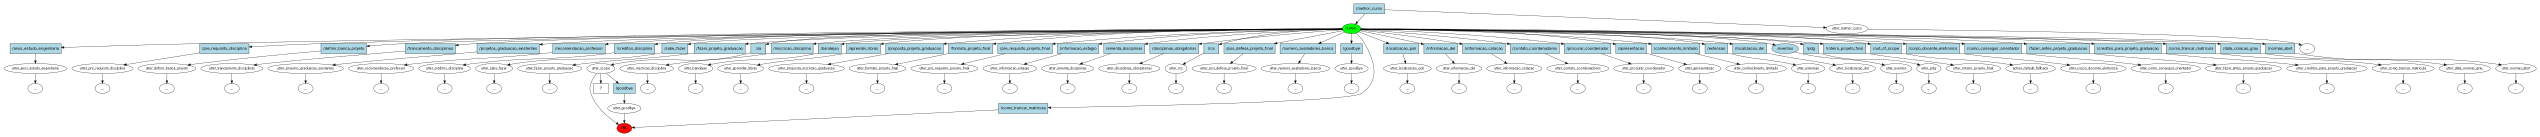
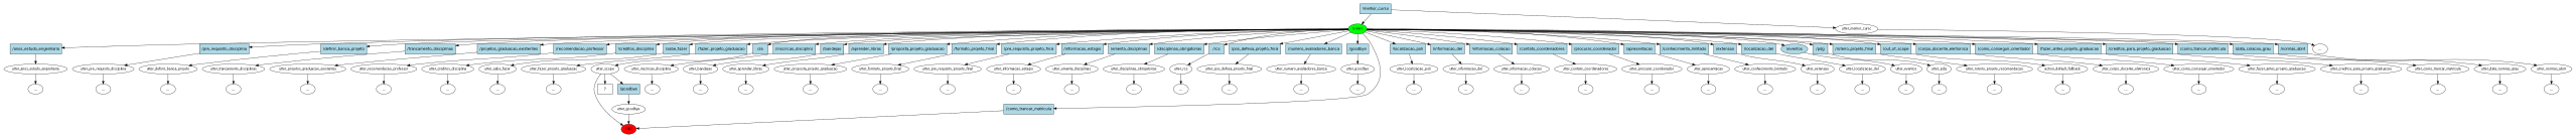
  digraph {
    fontname=Inter
    node [fontname=Inter]
    edge [fontname=Inter]
    n1 [fillcolor=green fontsize=12 label=START style=filled]
    n2 [fillcolor=lightblue label="\/anos_estudo_engenharia" shape=rect style=filled]
    n3 [fillcolor=lightblue label="\/pre_requisito_disciplina" shape=rect style=filled]
    n4 [fillcolor=lightblue label="\/definir_banca_projeto" shape=rect style=filled]
    n5 [fillcolor=lightblue label="\/trancamento_disciplinas" shape=rect style=filled]
    n6 [fillcolor=lightblue label="\/projetos_graduacao_existentes" shape=rect style=filled]
    n7 [fillcolor=lightblue label="\/recomendacao_professor" shape=rect style=filled]
    n8 [fillcolor=lightblue label="\/creditos_disciplina" shape=rect style=filled]
    n9 [fillcolor=lightblue label="\/sabe_fazer" shape=rect style=filled]
    n10 [fillcolor=lightblue label="\/fazer_projeto_graduacao" shape=rect style=filled]
    n11 [fillcolor=lightblue label=ola shape=rect style=filled]
    n12 [fillcolor=lightblue label="\/inscricao_disciplina" shape=rect style=filled]
    n13 [fillcolor=lightblue label="\/bandejao" shape=rect style=filled]
    n14 [fillcolor=lightblue label="\/aprender_libras" shape=rect style=filled]
    n15 [fillcolor=lightblue label="\/proposta_projeto_graduacao" shape=rect style=filled]
    n16 [fillcolor=lightblue label="\/formato_projeto_final" shape=rect style=filled]
    n17 [fillcolor=lightblue label="\/pre_requisito_projeto_final" shape=rect style=filled]
    n18 [fillcolor=lightblue label="\/informacao_estagio" shape=rect style=filled]
    n19 [fillcolor=lightblue label="\/ementa_disciplinas" shape=rect style=filled]
    n20 [fillcolor=lightblue label="\/disciplinas_obrigatorias" shape=rect style=filled]
    n21 [fillcolor=lightblue label="\/rcs" shape=rect style=filled]
    n22 [fillcolor=lightblue label="\/pos_defesa_projeto_final" shape=rect style=filled]
    n23 [fillcolor=lightblue label="\/numero_avaliadores_banca" shape=rect style=filled]
    n24 [fillcolor=lightblue label="\/goodbye" shape=rect style=filled]
    n25 [fillcolor=lightblue label="\/como_trancar_matricula" shape=rect style=filled]
    n26 [fillcolor=lightblue label="\/localizacao_poli" shape=rect style=filled]
    n27 [fillcolor=lightblue label="\/informacao_del" shape=rect style=filled]
    n28 [fillcolor=lightblue label="\/informacao_colacao" shape=rect style=filled]
    n29 [fillcolor=lightblue label="\/contato_coordenadores" shape=rect style=filled]
    n30 [fillcolor=lightblue label="\/procurar_coordenador" shape=rect style=filled]
    n31 [fillcolor=lightblue label="\/apresentacao" shape=rect style=filled]
    n32 [fillcolor=lightblue label="\/conhecimento_limitado" shape=rect style=filled]
    n33 [fillcolor=lightblue label="\/extensao" shape=rect style=filled]
    n34 [fillcolor=lightblue label="\/localizacao_del" shape=rect style=filled]
    n35 [fillcolor=lightblue label="\/eventos" shape=ellipse style=filled]
    n36 [fillcolor=lightblue label="\/pdg" shape=rect style=filled]
    n37 [fillcolor=lightblue label="\/roteiro_projeto_final" shape=rect style=filled]
    n38 [fillcolor=lightblue label="\/out_of_scope" shape=rect style=filled]
    n39 [fillcolor=lightblue label="\/corpo_docente_eletronica" shape=rect style=filled]
    n40 [fillcolor=lightblue label="\/como_conseguir_orientador" shape=rect style=filled]
    n41 [fillcolor=lightblue label="\/fazer_antes_projeto_graduacao" shape=rect style=filled]
    n42 [fillcolor=lightblue label="\/creditos_para_projeto_graduacao" shape=rect style=filled]
    n43 [fillcolor=lightblue label="\/como_trancar_matricula" shape=rect style=filled]
    n44 [fillcolor=lightblue label="\/data_colacao_grau" shape=rect style=filled]
    n45 [fillcolor=lightblue label="\/normas_abnt" shape=rect style=filled]
    n46 [fillcolor=lightblue label="\/melhor_curso" shape=rect style=filled]
    n47 [fontsize=12 label=utter_melhor_curso]
    n48 [fontsize=12 label=utter_anos_estudo_engenharia]
    n49 [fontsize=12 label=utter_pre_requisito_disciplina]
    n50 [fontsize=12 label=utter_definir_banca_projeto]
    n51 [fontsize=12 label=utter_trancamento_disciplinas]
    n52 [fontsize=12 label=utter_projetos_graduacao_existentes]
    n53 [fontsize=12 label=utter_recomendacao_professor]
    n54 [fontsize=12 label=utter_creditos_disciplina]
    n55 [fontsize=12 label=utter_sabe_fazer]
    n56 [fontsize=12 label=utter_fazer_projeto_graduacao]
    n57 [fontsize=12 label=utter_scope]
    n58 [fontsize=12 label=utter_inscricao_disciplina]
    n59 [fontsize=12 label=utter_bandejao]
    n60 [fontsize=12 label=utter_aprender_libras]
-   n61 [fontsize=12 label=utter_proposta_inscricao_graduacao]
+   n61 [fontsize=12 label=utter_proposta_projeto_graduacao]
    n62 [fontsize=12 label=utter_formato_projeto_final]
    n63 [fontsize=12 label=utter_pre_requisito_projeto_final]
    n64 [fontsize=12 label=utter_informacao_estagio]
    n65 [fontsize=12 label=utter_ementa_disciplinas]
    n66 [fontsize=12 label=utter_disciplinas_obrigatorias]
    n67 [fontsize=12 label=utter_rcs]
    n68 [fontsize=12 label=utter_pos_defesa_projeto_final]
    n69 [fontsize=12 label=utter_numero_avaliadores_banca]
    n70 [fontsize=12 label=utter_goodbye]
    n71 [fillcolor=red fontsize=12 label=END style=filled]
    n72 [fontsize=12 label=utter_localizacao_poli]
    n73 [fontsize=12 label=utter_informacao_del]
    n74 [fontsize=12 label=utter_informacao_colacao]
    n75 [fontsize=12 label=utter_contato_coordenadores]
    n76 [fontsize=12 label=utter_procurar_coordenador]
    n77 [fontsize=12 label=utter_apresentacao]
    n78 [fontsize=12 label=utter_conhecimento_limitado]
    n79 [fontsize=12 label=utter_extensao]
    n80 [fontsize=12 label=utter_localizacao_del]
    n81 [fontsize=12 label=utter_eventos]
    n82 [fontsize=12 label=utter_pdg]
-   n83 [fontsize=12 label=utter_roteiro_projeto_final]
+   n83 [fontsize=12 label=utter_roteiro_projeto_recomendacao]
    n84 [fontsize=12 label=action_default_fallback]
    n85 [fontsize=12 label=utter_corpo_docente_eletronica]
    n86 [fontsize=12 label=utter_como_conseguir_orientador]
    n87 [fontsize=12 label=utter_fazer_antes_projeto_graduacao]
    n88 [fontsize=12 label=utter_creditos_para_projeto_graduacao]
    n89 [fontsize=12 label=utter_como_trancar_matricula]
    n90 [fontsize=12 label=utter_data_normas_grau]
    n91 [fontsize=12 label=utter_normas_abnt]
    n92 [label="..."]
    n93 [label="..."]
    n94 [label="..."]
    n95 [label="..."]
    n96 [label="..."]
    n97 [label="..."]
    n98 [label="..."]
    n99 [label="..."]
    n100 [label="..."]
    n101 [label="..."]
    n102 [label="  ?  " shape=rect]
    n103 [fillcolor=lightblue label="\/goodbye" shape=rect style=filled]
    n104 [fontsize=12 label=utter_goodbye]
    n105 [label="..."]
    n106 [label="..."]
    n107 [label="..."]
    n108 [label="..."]
    n109 [label="..."]
    n110 [label="..."]
    n111 [label="..."]
    n112 [label="..."]
    n113 [label="..."]
    n114 [label="..."]
    n115 [label="..."]
    n116 [label="..."]
    n117 [label="..."]
    n118 [label="..."]
    n119 [label="..."]
    n120 [label="..."]
    n121 [label="..."]
    n122 [label="..."]
    n123 [label="..."]
    n124 [label="..."]
    n125 [label="..."]
    n126 [label="..."]
    n127 [label="..."]
    n128 [label="..."]
    n129 [label="..."]
    n130 [label="..."]
    n131 [label="..."]
    n132 [label="..."]
    n133 [label="..."]
    n134 [label="..."]
    n135 [label="..."]
    n136 [label="..."]
    n137 [label="..."]
    n1 -> n2
    n1 -> n3
    n1 -> n4
    n1 -> n5
    n1 -> n6
    n1 -> n7
    n1 -> n8
    n1 -> n9
    n1 -> n10
    n1 -> n11
    n1 -> n12
    n1 -> n13
    n1 -> n14
    n1 -> n15
    n1 -> n16
    n1 -> n17
    n1 -> n18
    n1 -> n19
    n1 -> n20
    n1 -> n21
    n1 -> n22
    n1 -> n23
    n1 -> n24
    n1 -> n25
    n1 -> n26
    n1 -> n27
    n1 -> n28
    n1 -> n29
    n1 -> n30
    n1 -> n31
    n1 -> n32
    n1 -> n33
    n1 -> n34
    n1 -> n35
    n1 -> n36
    n1 -> n37
    n1 -> n38
    n1 -> n39
    n1 -> n40
    n1 -> n41
    n1 -> n42
    n1 -> n43
    n1 -> n44
    n1 -> n45
    n2 -> n48
    n3 -> n49
    n4 -> n50
    n5 -> n51
    n6 -> n52
    n7 -> n53
    n8 -> n54
    n9 -> n55
    n10 -> n56
    n11 -> n57
    n12 -> n58
    n13 -> n59
    n14 -> n60
    n15 -> n61
    n16 -> n62
    n17 -> n63
    n18 -> n64
    n19 -> n65
    n20 -> n66
    n21 -> n67
    n22 -> n68
    n23 -> n69
    n24 -> n70
    n25 -> n71
    n26 -> n72
    n27 -> n73
    n28 -> n74
    n29 -> n75
    n30 -> n76
    n31 -> n77
    n32 -> n78
    n33 -> n79
    n34 -> n80
    n35 -> n81
    n36 -> n82
    n37 -> n83
    n38 -> n84
    n39 -> n85
    n40 -> n86
    n41 -> n87
    n42 -> n88
    n43 -> n89
    n44 -> n90
    n45 -> n91
    n46 -> n1
    n46 -> n47
    n47 -> n92
    n48 -> n93
    n49 -> n94
    n50 -> n95
    n51 -> n96
    n52 -> n97
    n53 -> n98
    n54 -> n99
    n55 -> n100
    n56 -> n101
    n57 -> n71
    n57 -> n102
    n57 -> n103
    n58 -> n105
    n59 -> n106
    n60 -> n107
    n61 -> n108
    n62 -> n109
    n63 -> n110
    n64 -> n111
    n65 -> n112
    n66 -> n113
    n67 -> n114
    n68 -> n115
    n69 -> n116
    n70 -> n117
    n72 -> n118
    n73 -> n119
    n74 -> n120
    n75 -> n121
    n76 -> n122
    n77 -> n123
    n78 -> n124
    n79 -> n125
    n80 -> n126
    n81 -> n127
    n82 -> n128
    n83 -> n129
    n84 -> n130
    n85 -> n131
    n86 -> n132
    n87 -> n133
    n88 -> n134
    n89 -> n135
    n90 -> n136
    n91 -> n137
    n103 -> n104
    n104 -> n71
  }
